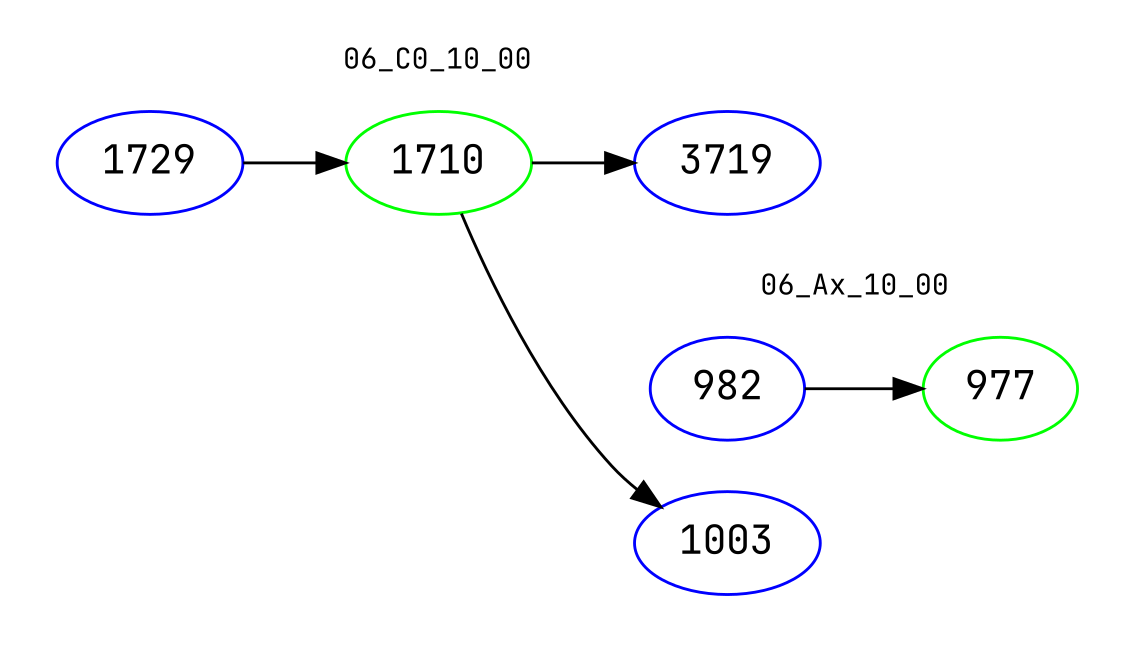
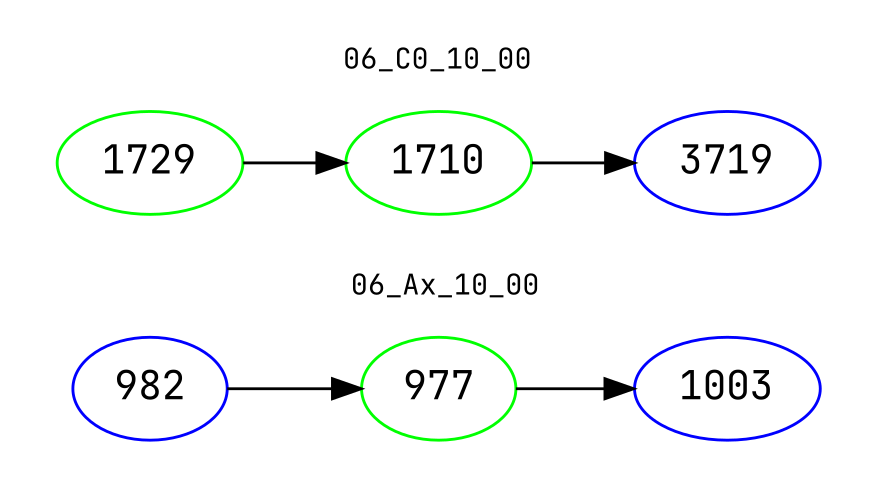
  digraph {
    fontname="JetBrains Mono"
    rankdir=LR
    node [color=blue fontname="JetBrains Mono"]
    edge [color=black fontname="JetBrains Mono"]
    n1 [label=982]
    n2 [color=green label=977]
    n3 [label=1003]
-   n4 [label=1729]
+   n4 [color=green label=1729]
    n5 [color=green label=1710]
    n6 [label=3719]
    subgraph cluster_1 {
      color=white
      fontsize=10
      label="06_Ax_10_00"
      n1
      n2
      n3
    }
    subgraph cluster_2 {
      color=white
      fontsize=10
      label="06_C0_10_00"
      n4
      n5
      n6
    }
    n1 -> n2
-   n5 -> n3
+   n2 -> n3
    n4 -> n5
    n5 -> n6
  }
